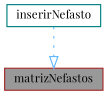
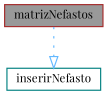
  digraph {
    rankdir=TB
    fontname="Playfair Display"
    node [fontname="Playfair Display" fontsize=10 shape=box style=filled]
    n1 [color=brown fillcolor=grey60 fontcolor=black height=0.2 label=matrizNefastos width=0.4]
    n2 [color=teal fillcolor=white height=0.2 label=inserirNefasto width=0.4]
-   n2 -> n1 [color=steelblue1 fontname="Playfair Display" fontsize=10 labelfontname=Helvetica labelfontsize=10 style=dotted arrowhead=onormal]
+   n1 -> n2 [color=steelblue1 fontname="Playfair Display" fontsize=10 labelfontname=Helvetica labelfontsize=10 style=dotted arrowhead=onormal]
  }
